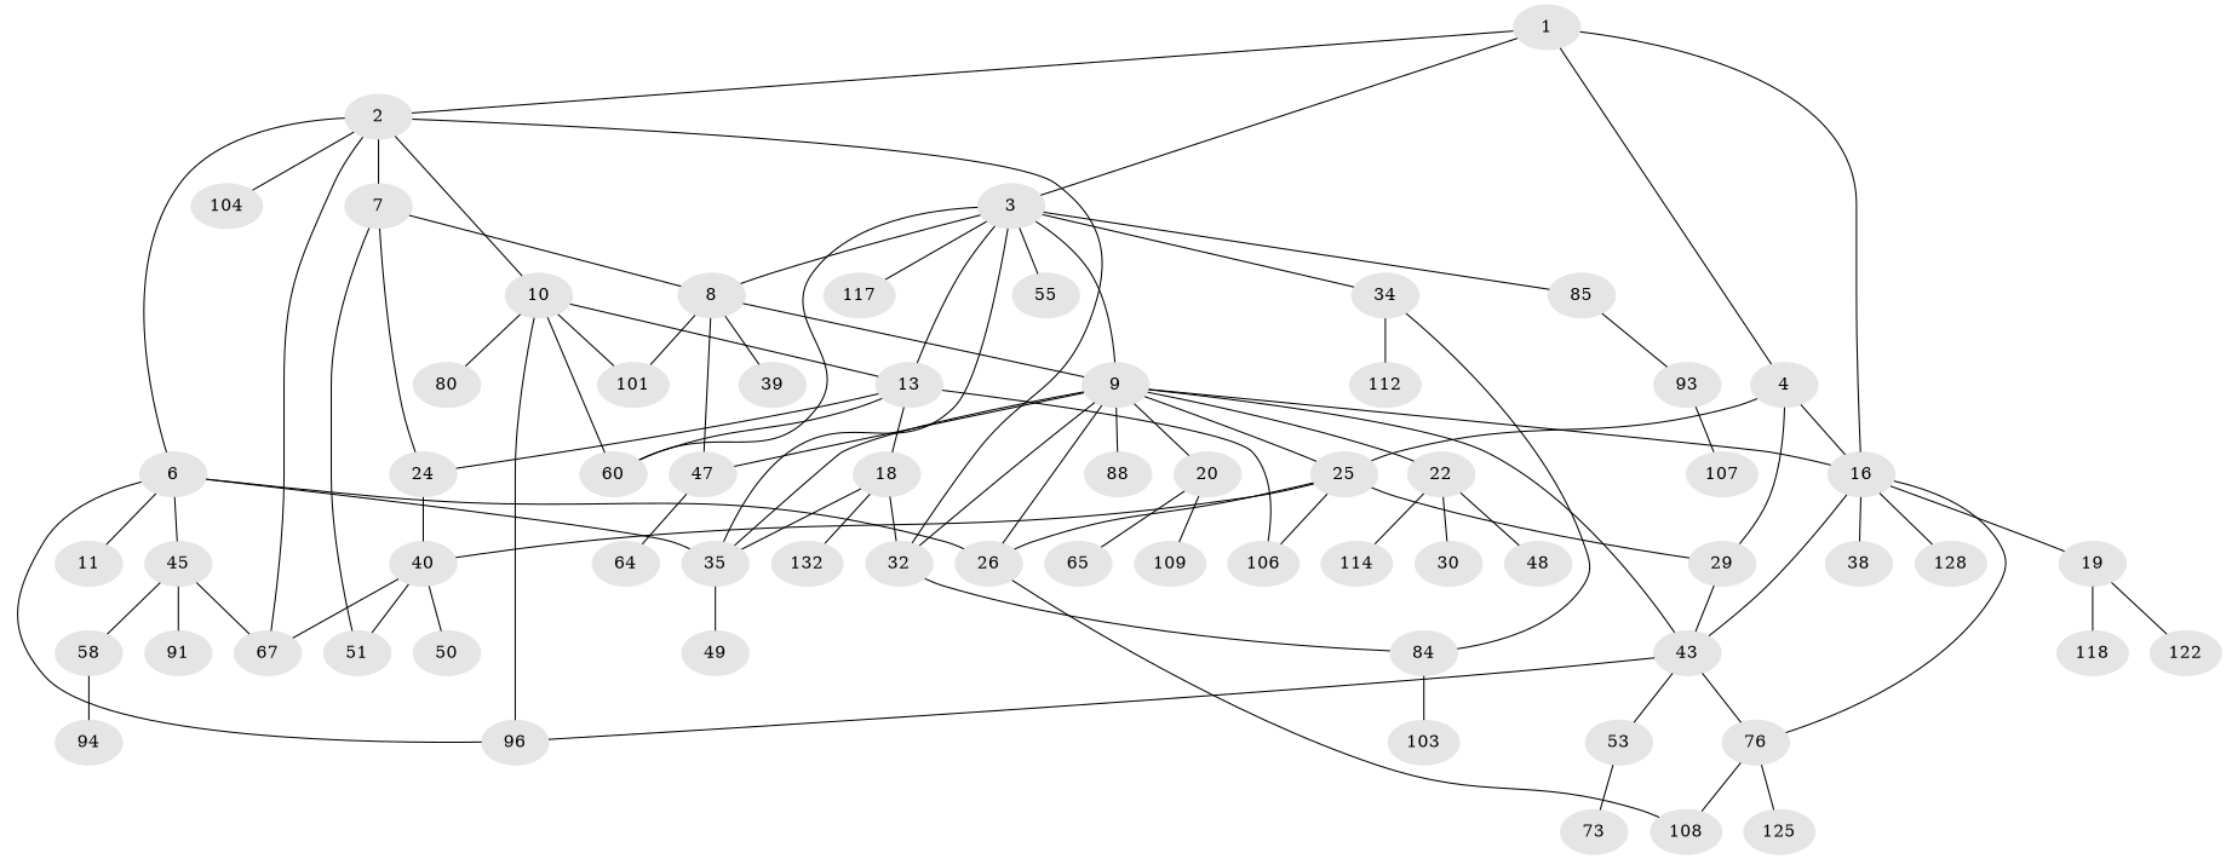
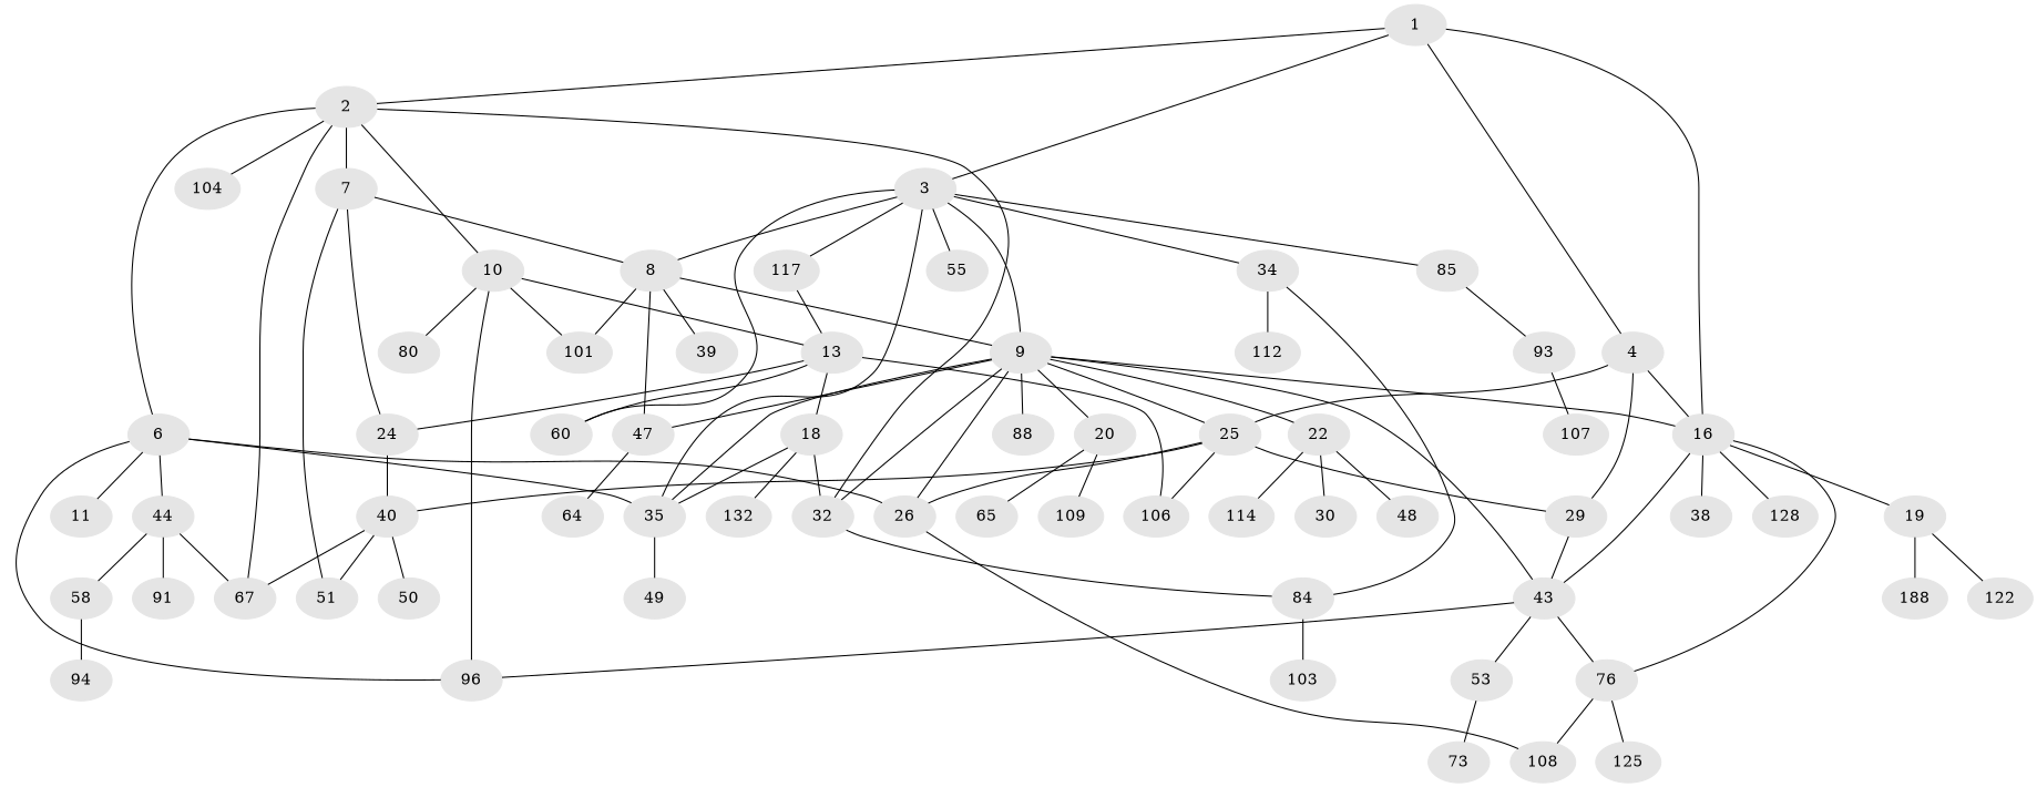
  graph {
    node [color=gray90 style=filled]
    2 [super="+5"]
    6 [super="+72+105+68+23"]
    7 [super="+56+111"]
    10 [super="+45"]
    32 [super="+126+70+54+71"]
    n6 [label=67 super="+102"]
    104
    1
    3 [super="+36+77+28+90+78"]
    4 [super="+21+31+62"]
    16 [super="+37+42"]
    8 [super="+123+121"]
    9 [super="+27+12+15+81"]
    13 [super="+14+92+41"]
    34
    35 [super="+95"]
    55
    60
    85 [super="+120"]
    117
    25
    29 [super="+83"]
    43 [super="+57"]
    19
    38
    76 [super="+82"]
    128
    11
    26 [super="+113+116+59"]
-   44 [super="+63+75+61" label=45]
+   44 [super="+63+75+61"]
    96
    24
    51
    101
    80
    84 [super="+129+119"]
    39
    47
    20 [super="+52"]
    22
    88
    18 [super="+98"]
    106
    112
    49 [super="+97"]
    93 [super="+110+124"]
    40 [super="+46"]
    108
    58 [super="+67"]
    91
    64
    65 [super="+115"]
    109
    30
    48
    114
    53
    94 [super="+130"]
    132
-   118
+   118 [label=188]
    122
    125
    50
    103
    73
    107
    2 -- 6
    2 -- 7
    2 -- 10
    2 -- 32
    2 -- n6
    2 -- 104
    6 -- 35
    6 -- 11
    6 -- 26
    6 -- 44
    6 -- 96
    7 -- 8
    7 -- 24
    7 -- 51
    10 -- 13
-   10 -- 60
    10 -- 96
    10 -- 101
    10 -- 80
    32 -- 84
    1 -- 2
    1 -- 3
    1 -- 4
    1 -- 16
    3 -- 8
    3 -- 9
-   3 -- 13
+   117 -- 13
    3 -- 34
    3 -- 35
    3 -- 55
    3 -- 60
    3 -- 85
    3 -- 117
    4 -- 16
    4 -- 25
    4 -- 29
    16 -- 43
    16 -- 19
    16 -- 38
    16 -- 76
    16 -- 128
    8 -- 9
    8 -- 101
    8 -- 39
    8 -- 47
    9 -- 32 [weight=2]
    9 -- 16 [weight=2]
    9 -- 35
    9 -- 25
    9 -- 43
    9 -- 26
    9 -- 47
    9 -- 20
    9 -- 22
    9 -- 88
    13 -- 60
    13 -- 24
    13 -- 18
    13 -- 106
    34 -- 84
    34 -- 112
    35 -- 49
    85 -- 93
    25 -- 29
    25 -- 26
    25 -- 106
    25 -- 40
    29 -- 43
    43 -- 76
    43 -- 96
    43 -- 53
    19 -- 118
    19 -- 122
    76 -- 108
    76 -- 125
    26 -- 108
    44 -- n6
    44 -- 58
    44 -- 91
    24 -- 40
    84 -- 103
    47 -- 64
    20 -- 65
    20 -- 109
    22 -- 30
    22 -- 48
    22 -- 114
    18 -- 32
    18 -- 35
    18 -- 132
    93 -- 107
    40 -- n6
    40 -- 51
    40 -- 50
    58 -- 94
    53 -- 73
  }
